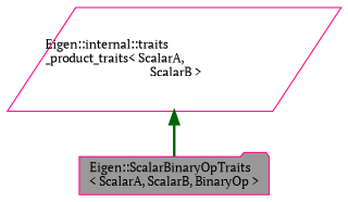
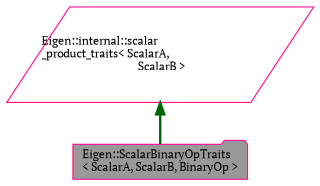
  digraph {
    fontname="PT Serif"
    node [color=deeppink fontname="PT Serif" fontsize=10 style=filled]
    n1 [fillcolor=grey60 fontcolor=black height=0.2 label="Eigen::ScalarBinaryOpTraits\l\< ScalarA, ScalarB, BinaryOp \>" shape=folder width=0.4]
-   n2 [fillcolor=white height=0.2 label="Eigen::internal::traits\l_product_traits\< ScalarA,\l ScalarB \>" shape=parallelogram width=0.4]
+   n2 [fillcolor=white height=0.2 label="Eigen::internal::scalar\l_product_traits\< ScalarA,\l ScalarB \>" shape=parallelogram width=0.4]
    n2 -> n1 [color=darkgreen dir=back fontname="PT Serif" fontsize=10 labelfontname=Helvetica labelfontsize=10 style=bold]
  }
